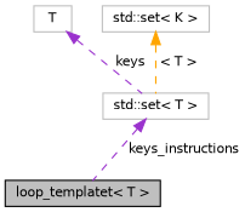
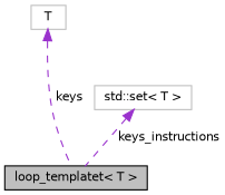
  digraph {
    node [color=grey75 fontname=Helvetica fontsize=10 shape=record]
    edge [color=darkorchid3 dir=back fontname=Helvetica fontsize=10 labelfontname=Helvetica labelfontsize=10 style=dashed]
    n1 [color=black fillcolor=grey75 fontcolor=black height=0.2 label="loop_templatet\< T \>" style=filled width=0.4]
    n2 [height=0.2 label="std::set\< T \>" width=0.4]
    n3 [height=0.2 label=T width=0.4]
-   n4 [height=0.2 label="std::set\< K \>" width=0.4]
    n2 -> n1 [label=" keys_instructions"]
-   n3 -> n2 [label=" keys"]
-   n4 -> n2 [color=orange label=" \< T \>"]
+   n3 -> n1 [label=" keys"]
  }
